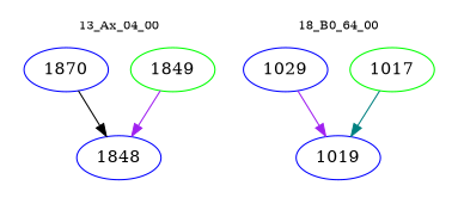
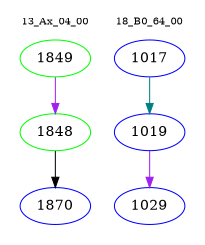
  digraph {
    node [color=blue]
    edge [color=purple]
    n1 [color=green label=1849]
-   n2 [label=1848]
+   n2 [color=green label=1848]
    n3 [label=1870]
-   n4 [color=green label=1017]
+   n4 [label=1017]
    n5 [label=1019]
    n6 [label=1029]
    subgraph cluster_1 {
      color=white
      fontsize=10
      label="13_Ax_04_00"
      n1
      n2
      n3
    }
    subgraph cluster_2 {
      color=white
      fontsize=10
      label="18_B0_64_00"
      n4
      n5
      n6
    }
    n1 -> n2
-   n3 -> n2 [color=black]
+   n2 -> n3 [color=black]
    n4 -> n5 [color=teal]
-   n6 -> n5
+   n5 -> n6
  }
